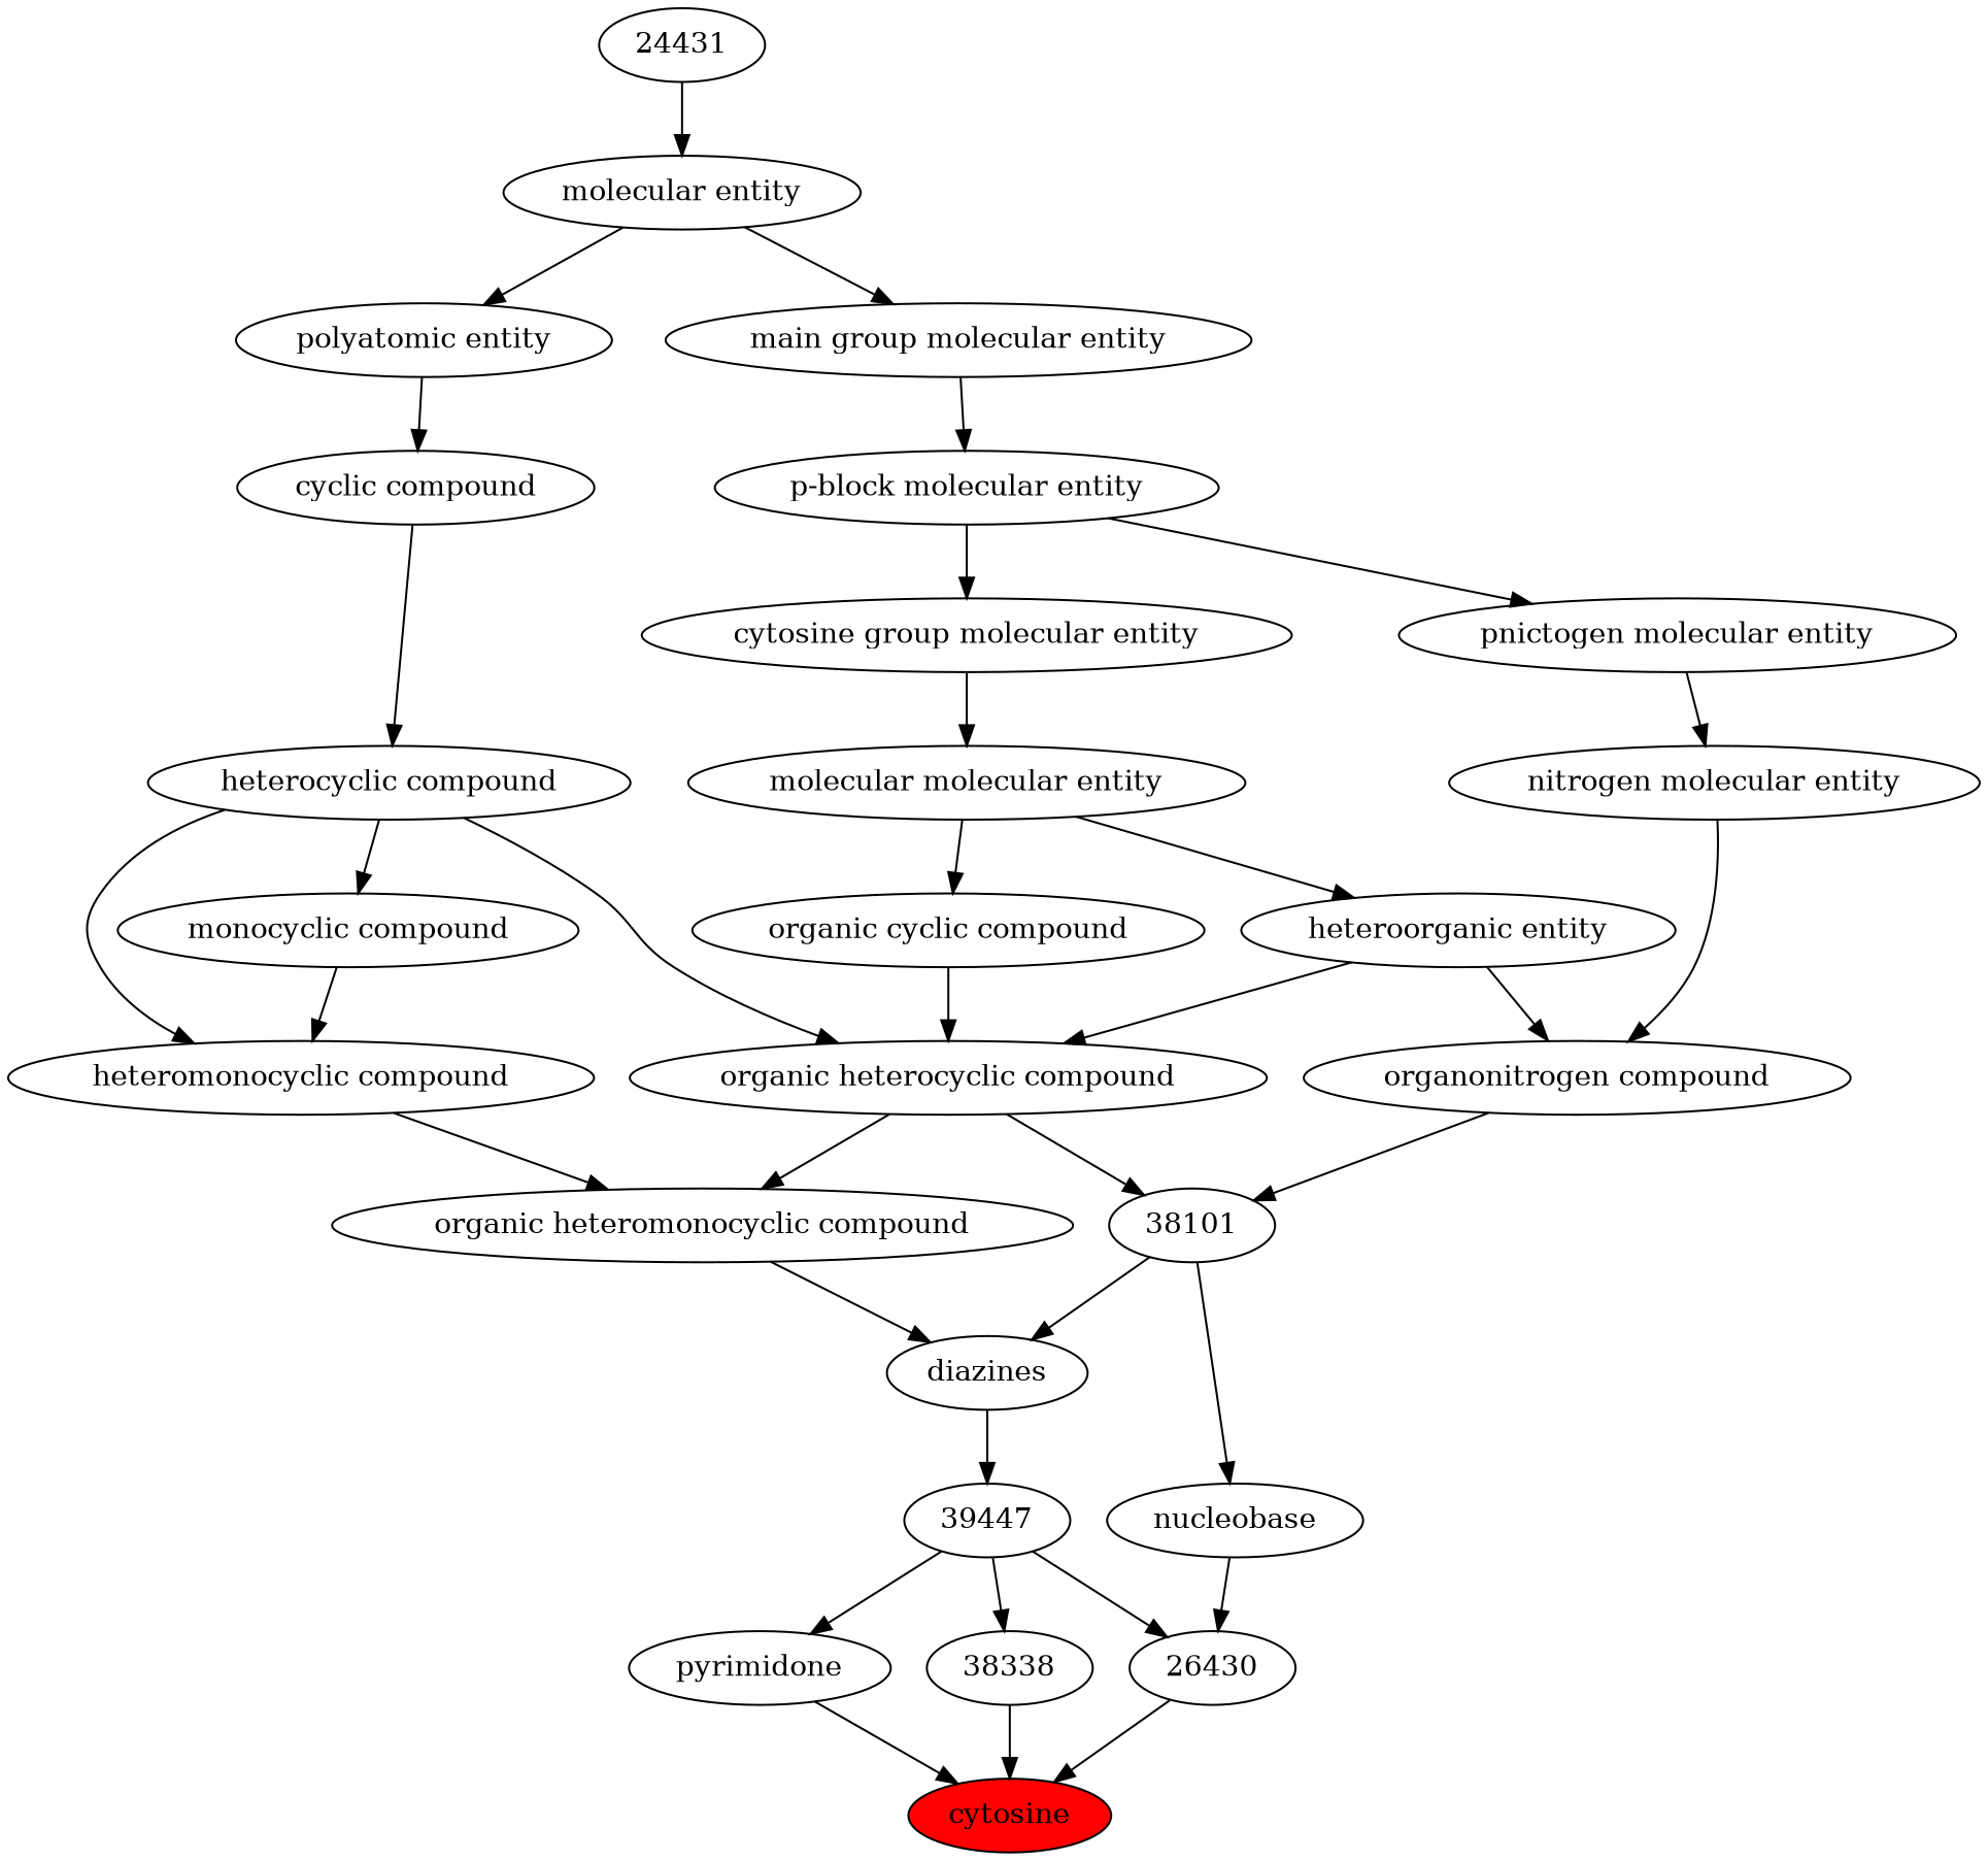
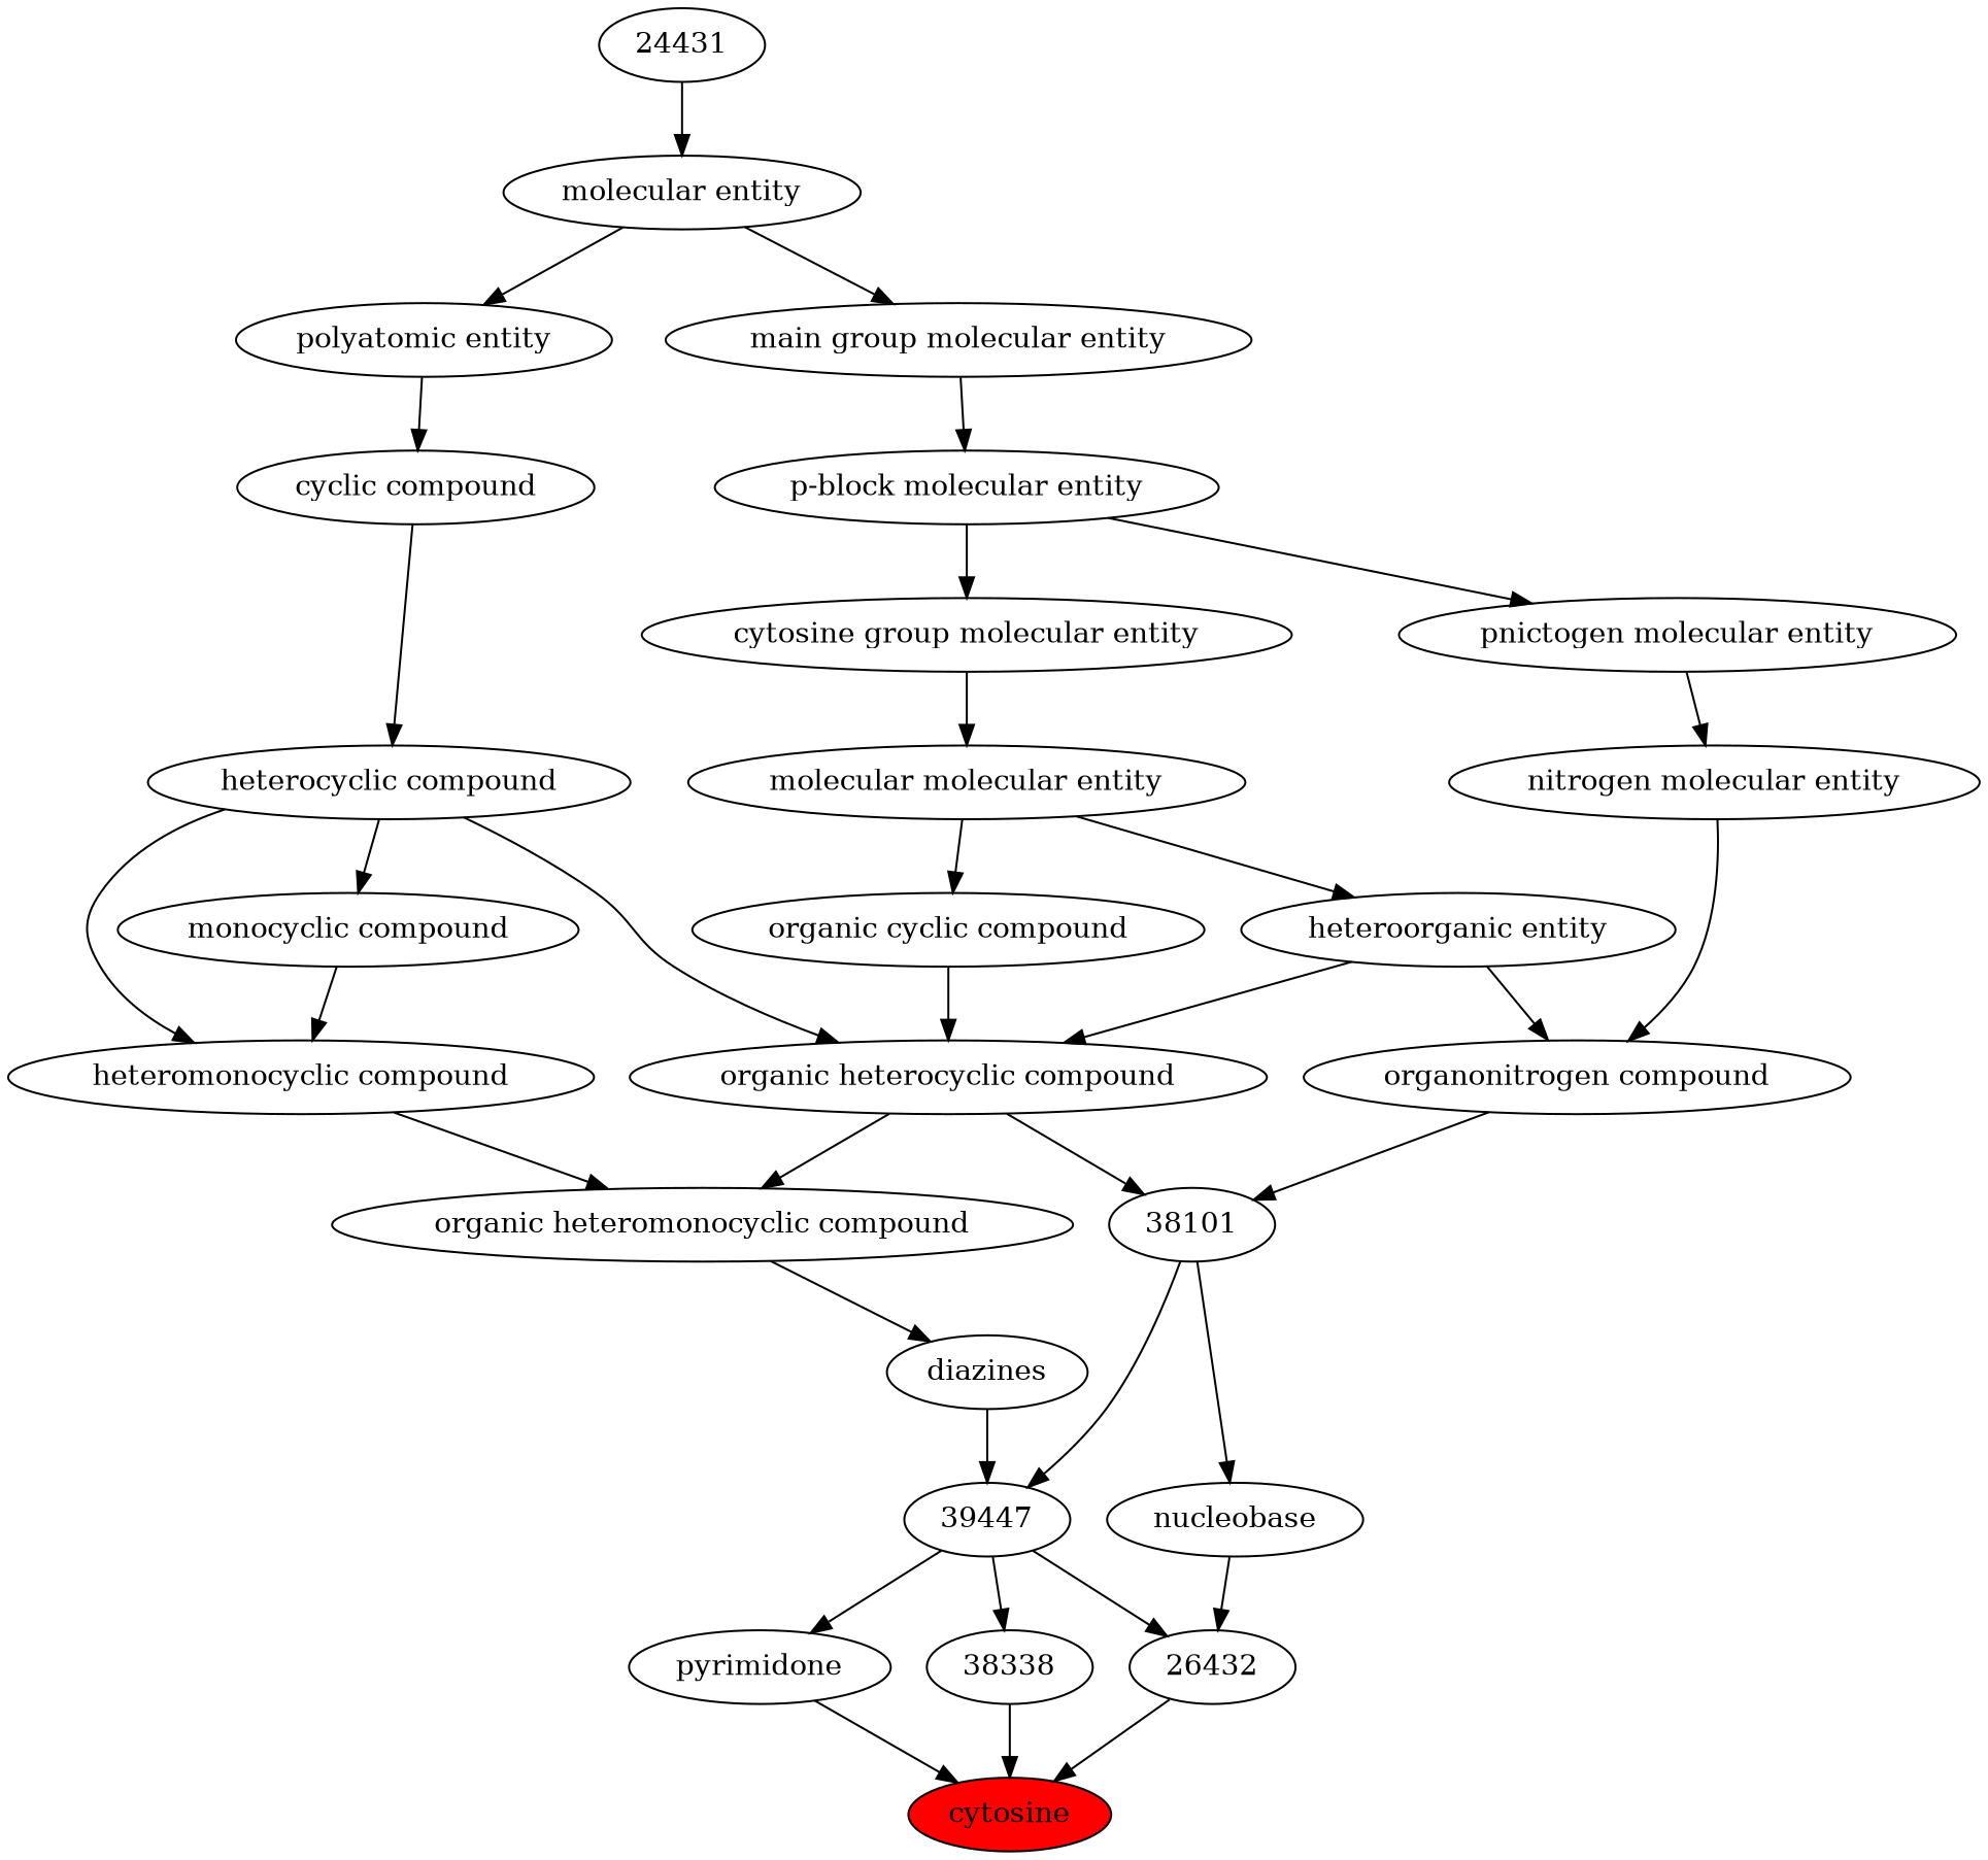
  digraph {
    n1 [fillcolor=red label=cytosine style=filled]
-   n2 [label=26430]
+   n2 [label=26432]
    n3 [label=pyrimidone]
    n4 [label=38338]
    n5 [label=nucleobase]
    n6 [label=39447]
    n7 [label=38101]
    n8 [label=diazines]
    n9 [label="organic heterocyclic compound"]
    n10 [label="organic heteromonocyclic compound"]
    n11 [label="organonitrogen compound"]
    n12 [label="heteroorganic entity"]
    n13 [label="organic cyclic compound"]
    n14 [label="heterocyclic compound"]
    n15 [label="heteromonocyclic compound"]
    n16 [label="monocyclic compound"]
    n17 [label="nitrogen molecular entity"]
    n18 [label="molecular molecular entity"]
    n19 [label="cyclic compound"]
    n20 [label="pnictogen molecular entity"]
    n21 [label="cytosine group molecular entity"]
    n22 [label="polyatomic entity"]
    n23 [label="p-block molecular entity"]
    n24 [label="molecular entity"]
    n25 [label="main group molecular entity"]
    n26 [label=24431]
    n2 -> n1
    n3 -> n1
    n4 -> n1
    n5 -> n2
    n6 -> n2
    n6 -> n3
    n6 -> n4
    n7 -> n5
-   n7 -> n8
+   n7 -> n6
    n8 -> n6
    n9 -> n7
    n9 -> n10
    n10 -> n8
    n11 -> n7
    n12 -> n9
    n12 -> n11
    n13 -> n9
    n14 -> n9
    n14 -> n15
    n14 -> n16
    n15 -> n10
    n16 -> n15
    n17 -> n11
    n18 -> n12
    n18 -> n13
    n19 -> n14
    n20 -> n17
    n21 -> n18
    n22 -> n19
    n23 -> n20
    n23 -> n21
    n24 -> n22
    n24 -> n25
    n25 -> n23
    n26 -> n24
  }
